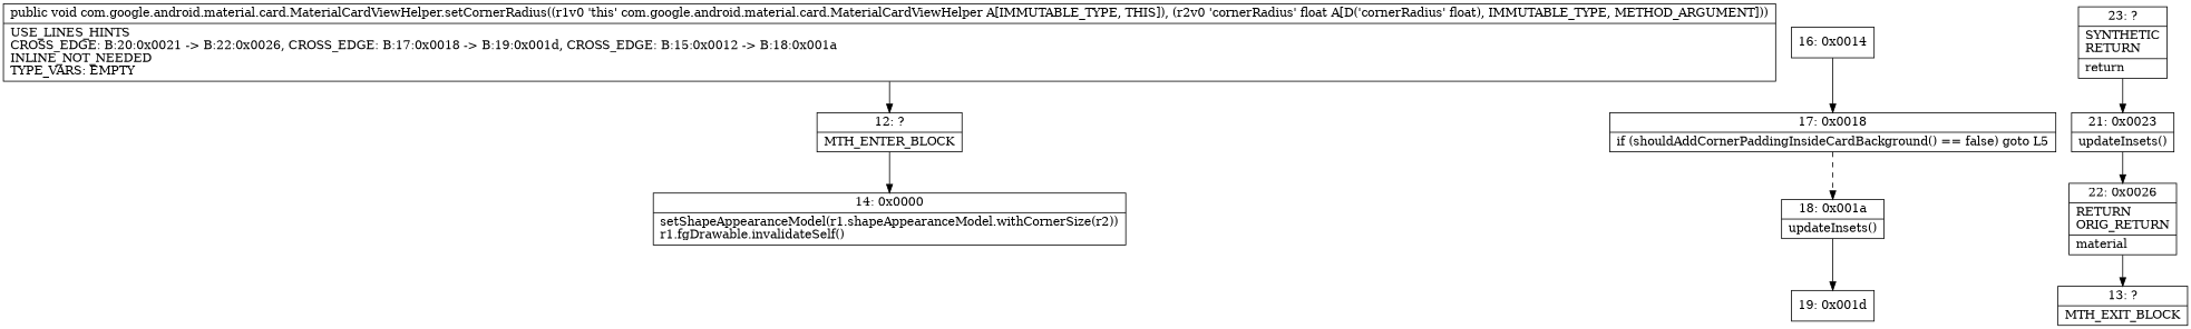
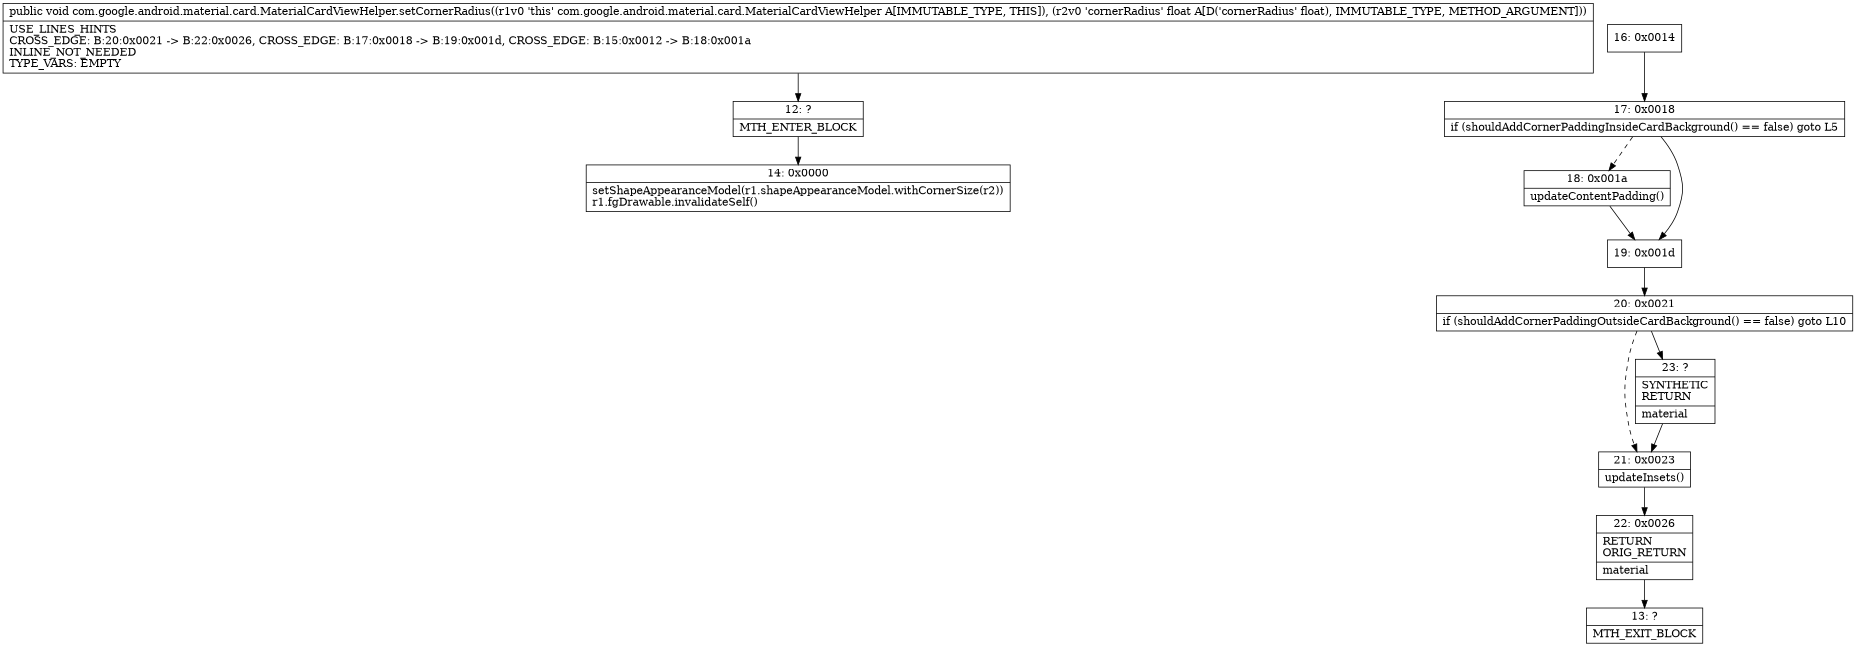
  digraph {
    node [shape=record]
    n1 [label="{12\:\ ?|MTH_ENTER_BLOCK\l}"]
    n2 [label="{14\:\ 0x0000|setShapeAppearanceModel(r1.shapeAppearanceModel.withCornerSize(r2))\lr1.fgDrawable.invalidateSelf()\l}"]
    n3 [label="{16\:\ 0x0014}"]
    n4 [label="{17\:\ 0x0018|if (shouldAddCornerPaddingInsideCardBackground() == false) goto L5\l}"]
-   n5 [label="{18\:\ 0x001a|updateInsets()\l}"]
+   n5 [label="{18\:\ 0x001a|updateContentPadding()\l}"]
    n6 [label="{19\:\ 0x001d}"]
+   n7 [label="{20\:\ 0x0021|if (shouldAddCornerPaddingOutsideCardBackground() == false) goto L10\l}"]
    n8 [label="{21\:\ 0x0023|updateInsets()\l}"]
-   n9 [label="{23\:\ ?|SYNTHETIC\lRETURN\l|return\l}"]
+   n9 [label="{23\:\ ?|SYNTHETIC\lRETURN\l|material\l}"]
    n10 [label="{22\:\ 0x0026|RETURN\lORIG_RETURN\l|material\l}"]
    n11 [label="{13\:\ ?|MTH_EXIT_BLOCK\l}"]
    n12 [label="{public void com.google.android.material.card.MaterialCardViewHelper.setCornerRadius((r1v0 'this' com.google.android.material.card.MaterialCardViewHelper A[IMMUTABLE_TYPE, THIS]), (r2v0 'cornerRadius' float A[D('cornerRadius' float), IMMUTABLE_TYPE, METHOD_ARGUMENT]))  | USE_LINES_HINTS\lCROSS_EDGE: B:20:0x0021 \-\> B:22:0x0026, CROSS_EDGE: B:17:0x0018 \-\> B:19:0x001d, CROSS_EDGE: B:15:0x0012 \-\> B:18:0x001a\lINLINE_NOT_NEEDED\lTYPE_VARS: EMPTY\l}"]
    n1 -> n2
    n3 -> n4
    n4 -> n5 [style=dashed]
+   n4 -> n6
    n5 -> n6
+   n6 -> n7
+   n7 -> n8 [style=dashed]
+   n7 -> n9
    n8 -> n10
    n9 -> n8
    n10 -> n11
    n12 -> n1
  }
